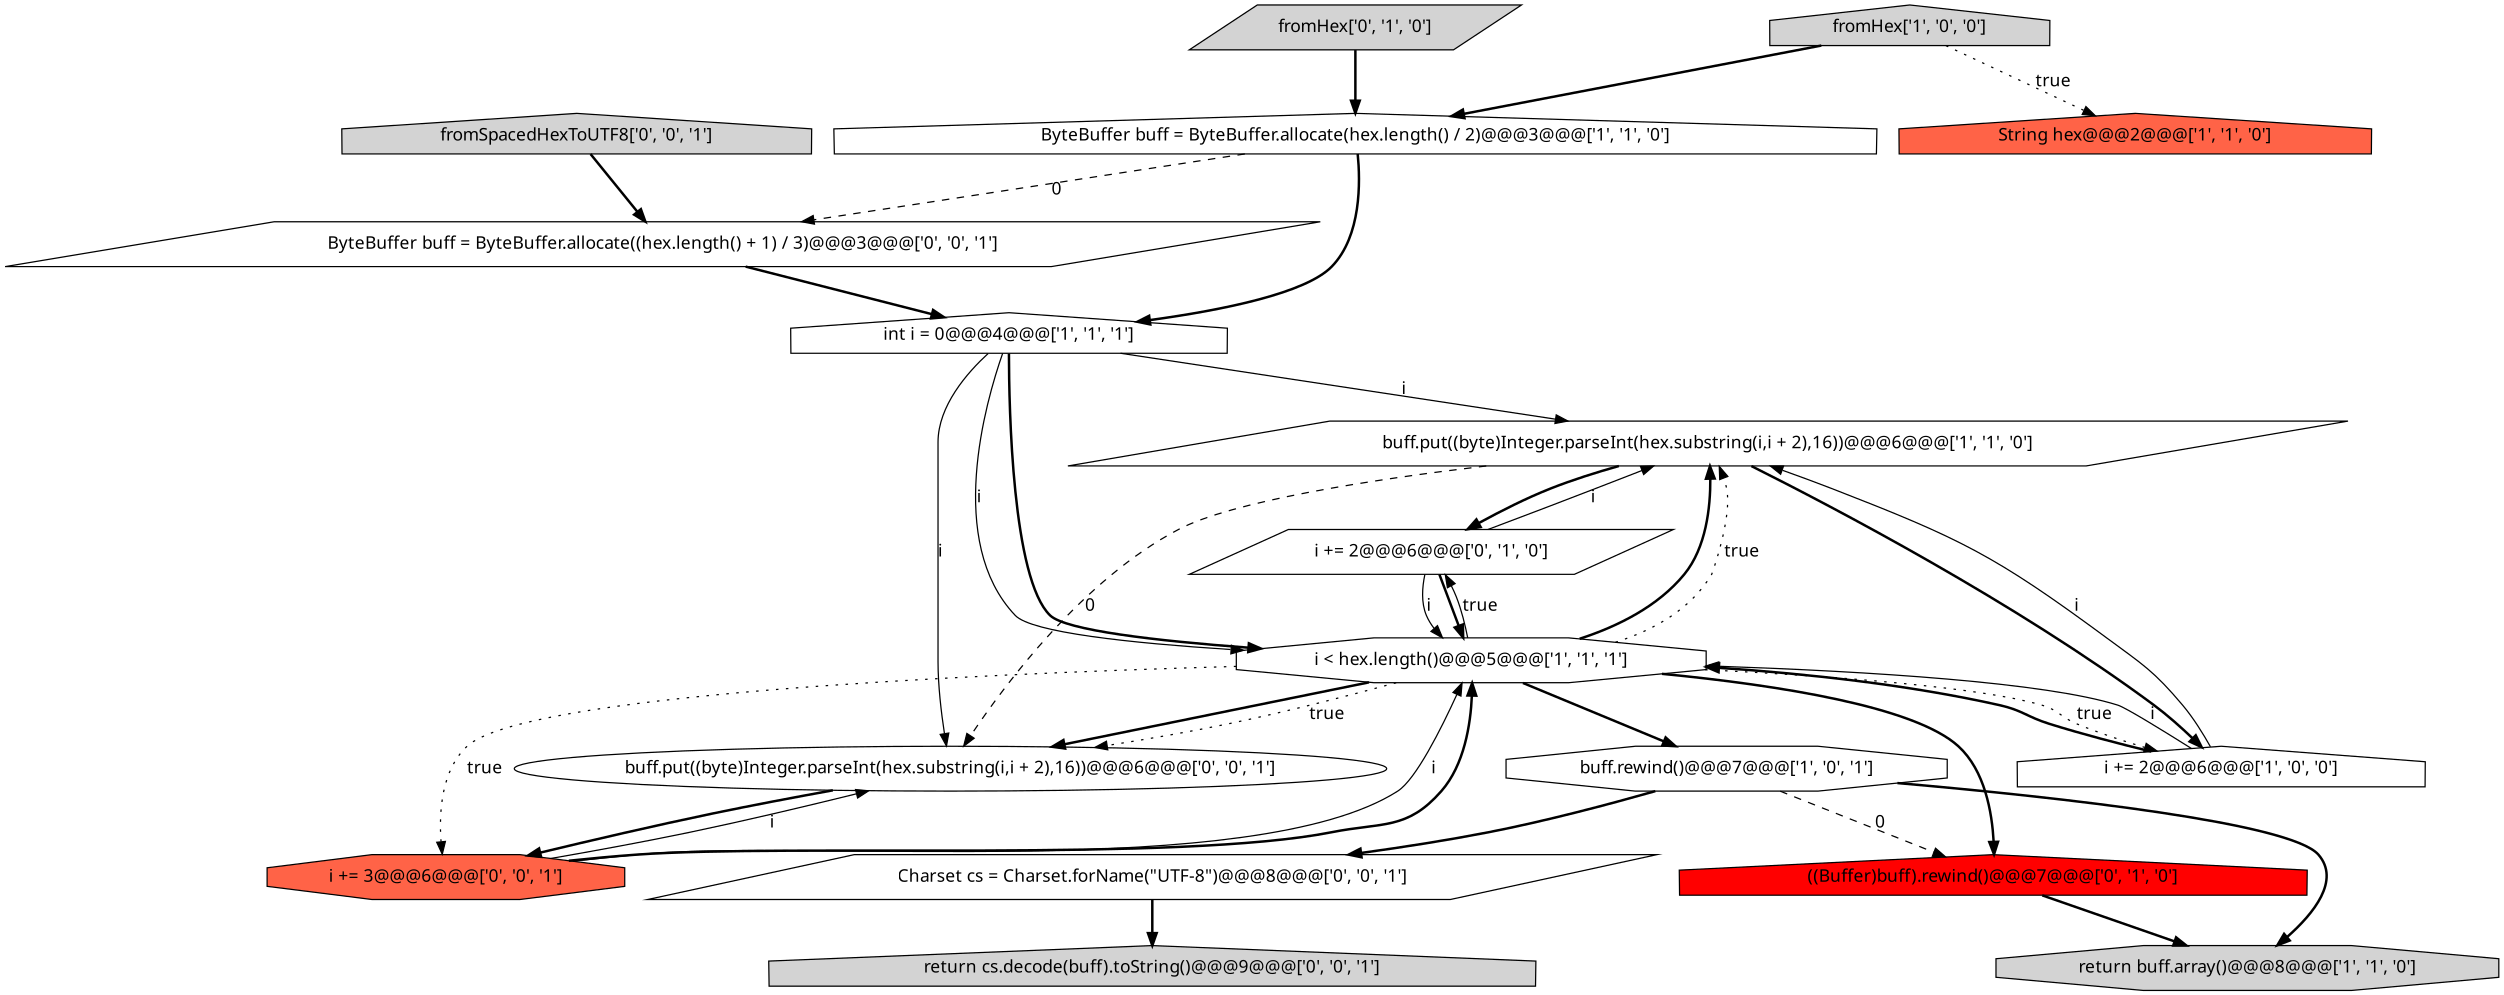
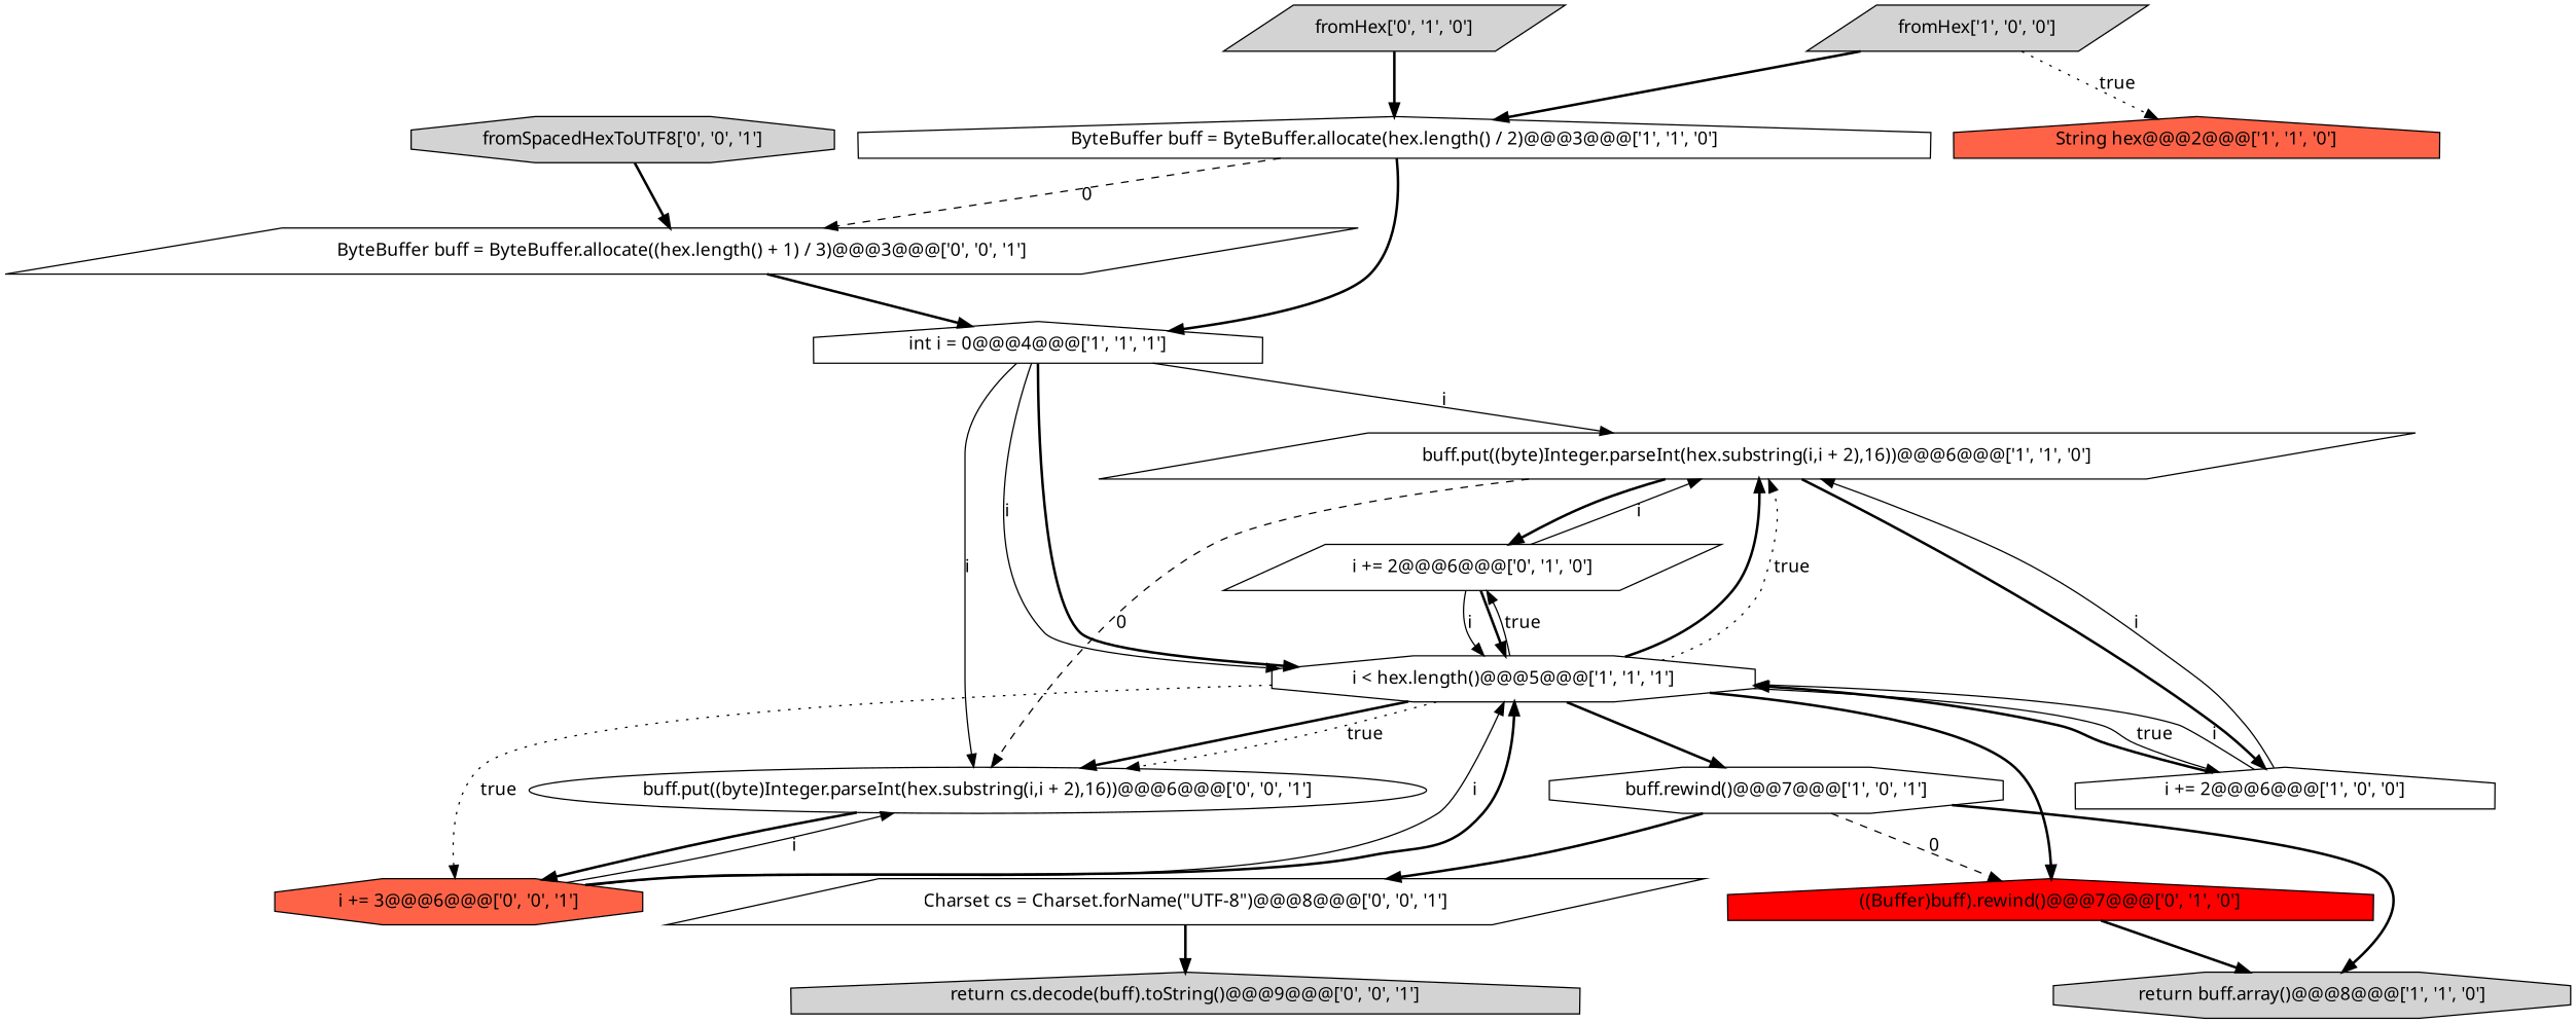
  digraph {
    fontname="Noto Sans"
    node [fillcolor=white fontname="Noto Sans" shape=parallelogram style=filled]
    edge [fontname="Noto Sans" style=bold]
    n1 [label="buff.put((byte)Integer.parseInt(hex.substring(i,i + 2),16))@@@6@@@['1', '1', '0']"]
    n2 [label="i += 2@@@6@@@['0', '1', '0']"]
    n3 [label="buff.put((byte)Integer.parseInt(hex.substring(i,i + 2),16))@@@6@@@['0', '0', '1']" shape=ellipse]
    n4 [label="i += 2@@@6@@@['1', '0', '0']" shape=house]
    n5 [label="i < hex.length()@@@5@@@['1', '1', '1']" shape=octagon]
    n6 [fillcolor=tomato label="i += 3@@@6@@@['0', '0', '1']" shape=octagon]
    n7 [fillcolor=lightgray label="fromHex['0', '1', '0']"]
    n8 [label="ByteBuffer buff = ByteBuffer.allocate(hex.length() / 2)@@@3@@@['1', '1', '0']" shape=house]
    n9 [label="ByteBuffer buff = ByteBuffer.allocate((hex.length() + 1) / 3)@@@3@@@['0', '0', '1']"]
    n10 [label="int i = 0@@@4@@@['1', '1', '1']" shape=house]
    n11 [fillcolor=tomato label="String hex@@@2@@@['1', '1', '0']" shape=house]
-   n12 [fillcolor=lightgray label="fromHex['1', '0', '0']" shape=house]
+   n12 [fillcolor=lightgray label="fromHex['1', '0', '0']"]
    n13 [label="buff.rewind()@@@7@@@['1', '0', '1']" shape=octagon]
    n14 [fillcolor=red label="((Buffer)buff).rewind()@@@7@@@['0', '1', '0']" shape=house]
    n15 [label="Charset cs = Charset.forName(\"UTF-8\")@@@8@@@['0', '0', '1']"]
    n16 [fillcolor=lightgray label="return cs.decode(buff).toString()@@@9@@@['0', '0', '1']" shape=house]
-   n17 [fillcolor=lightgray label="fromSpacedHexToUTF8['0', '0', '1']" shape=house]
+   n17 [fillcolor=lightgray label="fromSpacedHexToUTF8['0', '0', '1']" shape=octagon]
    n18 [fillcolor=lightgray label="return buff.array()@@@8@@@['1', '1', '0']" shape=octagon]
    n1 -> n2
    n1 -> n3 [label=0 style=dashed]
    n1 -> n4
    n2 -> n1 [label=i style=solid]
    n2 -> n5 [label=i style=solid]
    n2 -> n5
    n3 -> n6
    n4 -> n1 [label=i style=solid]
    n4 -> n5 [label=i style=solid]
    n4 -> n5
    n5 -> n1
    n5 -> n1 [label=true style=dotted]
    n5 -> n2 [label=true style=solid]
    n5 -> n3
    n5 -> n3 [label=true style=dotted]
-   n5 -> n4 [label=true style=dotted]
+   n5 -> n4 [label=true style=solid]
    n5 -> n6 [label=true style=dotted]
    n5 -> n13
    n5 -> n14
    n6 -> n3 [label=i style=solid]
    n6 -> n5 [label=i style=solid]
    n6 -> n5
    n7 -> n8
    n8 -> n9 [label=0 style=dashed]
    n8 -> n10
    n9 -> n10
    n10 -> n1 [label=i style=solid]
    n10 -> n3 [label=i style=solid]
    n10 -> n5 [label=i style=solid]
    n10 -> n5
    n12 -> n8
    n12 -> n11 [label=true style=dotted]
    n13 -> n14 [label=0 style=dashed]
    n13 -> n15
    n13 -> n18
    n14 -> n18
    n15 -> n16
    n17 -> n9
  }
